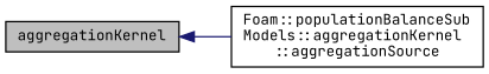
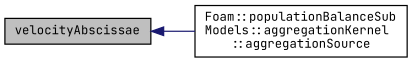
  digraph {
    rankdir=LR
    fontname="JetBrains Mono"
    node [color=black fontname="JetBrains Mono" fontsize=10 shape=record]
-   n1 [fillcolor=grey75 fontcolor=black height=0.2 label=aggregationKernel style=filled width=0.4]
+   n1 [fillcolor=grey75 fontcolor=black height=0.2 label=velocityAbscissae style=filled width=0.4]
    n2 [height=0.2 label="Foam::populationBalanceSub\lModels::aggregationKernel\l::aggregationSource" width=0.4]
    n1 -> n2 [color=midnightblue dir=back fontname="JetBrains Mono" fontsize=10 labelfontname=Helvetica labelfontsize=10 style=solid]
  }
